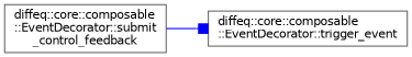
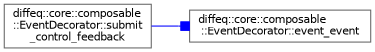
  digraph {
    rankdir=LR
    node [fillcolor=white fontname=Helvetica fontsize=10 shape=box style=filled]
    n1 [color=gray40 fontcolor=black height=0.2 label="diffeq::core::composable\l::EventDecorator::submit\l_control_feedback" width=0.4]
-   n2 [color=grey40 height=0.2 label="diffeq::core::composable\l::EventDecorator::trigger_event" width=0.4]
+   n2 [color=grey40 height=0.2 label="diffeq::core::composable\l::EventDecorator::event_event" width=0.4]
    n1 -> n2 [color=blue fontname=Helvetica fontsize=10 labelfontname=Helvetica labelfontsize=10 style=solid arrowhead=box]
  }
